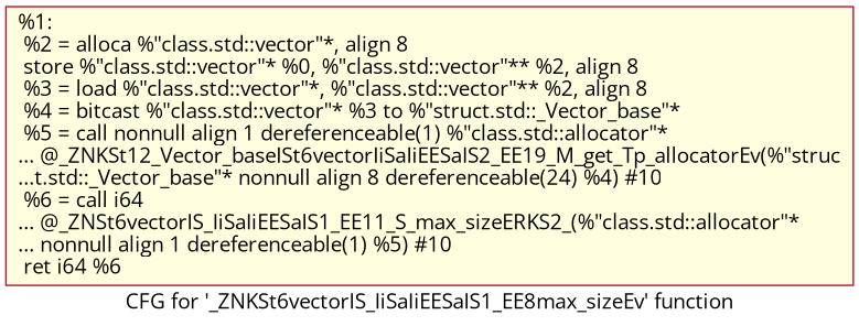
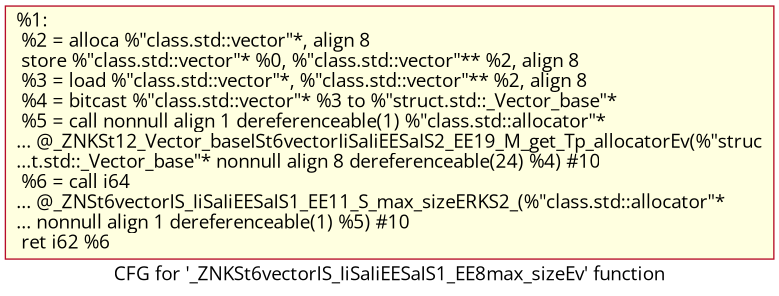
  digraph {
    label="CFG for '_ZNKSt6vectorIS_IiSaIiEESaIS1_EE8max_sizeEv' function"
    fontname="Open Sans"
-   n1 [color="#b70d28ff" fillcolor=lightyellow label="{%1:\l  %2 = alloca %\"class.std::vector\"*, align 8\l  store %\"class.std::vector\"* %0, %\"class.std::vector\"** %2, align 8\l  %3 = load %\"class.std::vector\"*, %\"class.std::vector\"** %2, align 8\l  %4 = bitcast %\"class.std::vector\"* %3 to %\"struct.std::_Vector_base\"*\l  %5 = call nonnull align 1 dereferenceable(1) %\"class.std::allocator\"*\l... @_ZNKSt12_Vector_baseISt6vectorIiSaIiEESaIS2_EE19_M_get_Tp_allocatorEv(%\"struc\l...t.std::_Vector_base\"* nonnull align 8 dereferenceable(24) %4) #10\l  %6 = call i64\l... @_ZNSt6vectorIS_IiSaIiEESaIS1_EE11_S_max_sizeERKS2_(%\"class.std::allocator\"*\l... nonnull align 1 dereferenceable(1) %5) #10\l  ret i64 %6\l}" shape=record style=filled fontname="Open Sans"]
+   n1 [color="#b70d28ff" fillcolor=lightyellow label="{%1:\l  %2 = alloca %\"class.std::vector\"*, align 8\l  store %\"class.std::vector\"* %0, %\"class.std::vector\"** %2, align 8\l  %3 = load %\"class.std::vector\"*, %\"class.std::vector\"** %2, align 8\l  %4 = bitcast %\"class.std::vector\"* %3 to %\"struct.std::_Vector_base\"*\l  %5 = call nonnull align 1 dereferenceable(1) %\"class.std::allocator\"*\l... @_ZNKSt12_Vector_baseISt6vectorIiSaIiEESaIS2_EE19_M_get_Tp_allocatorEv(%\"struc\l...t.std::_Vector_base\"* nonnull align 8 dereferenceable(24) %4) #10\l  %6 = call i64\l... @_ZNSt6vectorIS_IiSaIiEESaIS1_EE11_S_max_sizeERKS2_(%\"class.std::allocator\"*\l... nonnull align 1 dereferenceable(1) %5) #10\l  ret i62 %6\l}" shape=record style=filled fontname="Open Sans"]
  }
